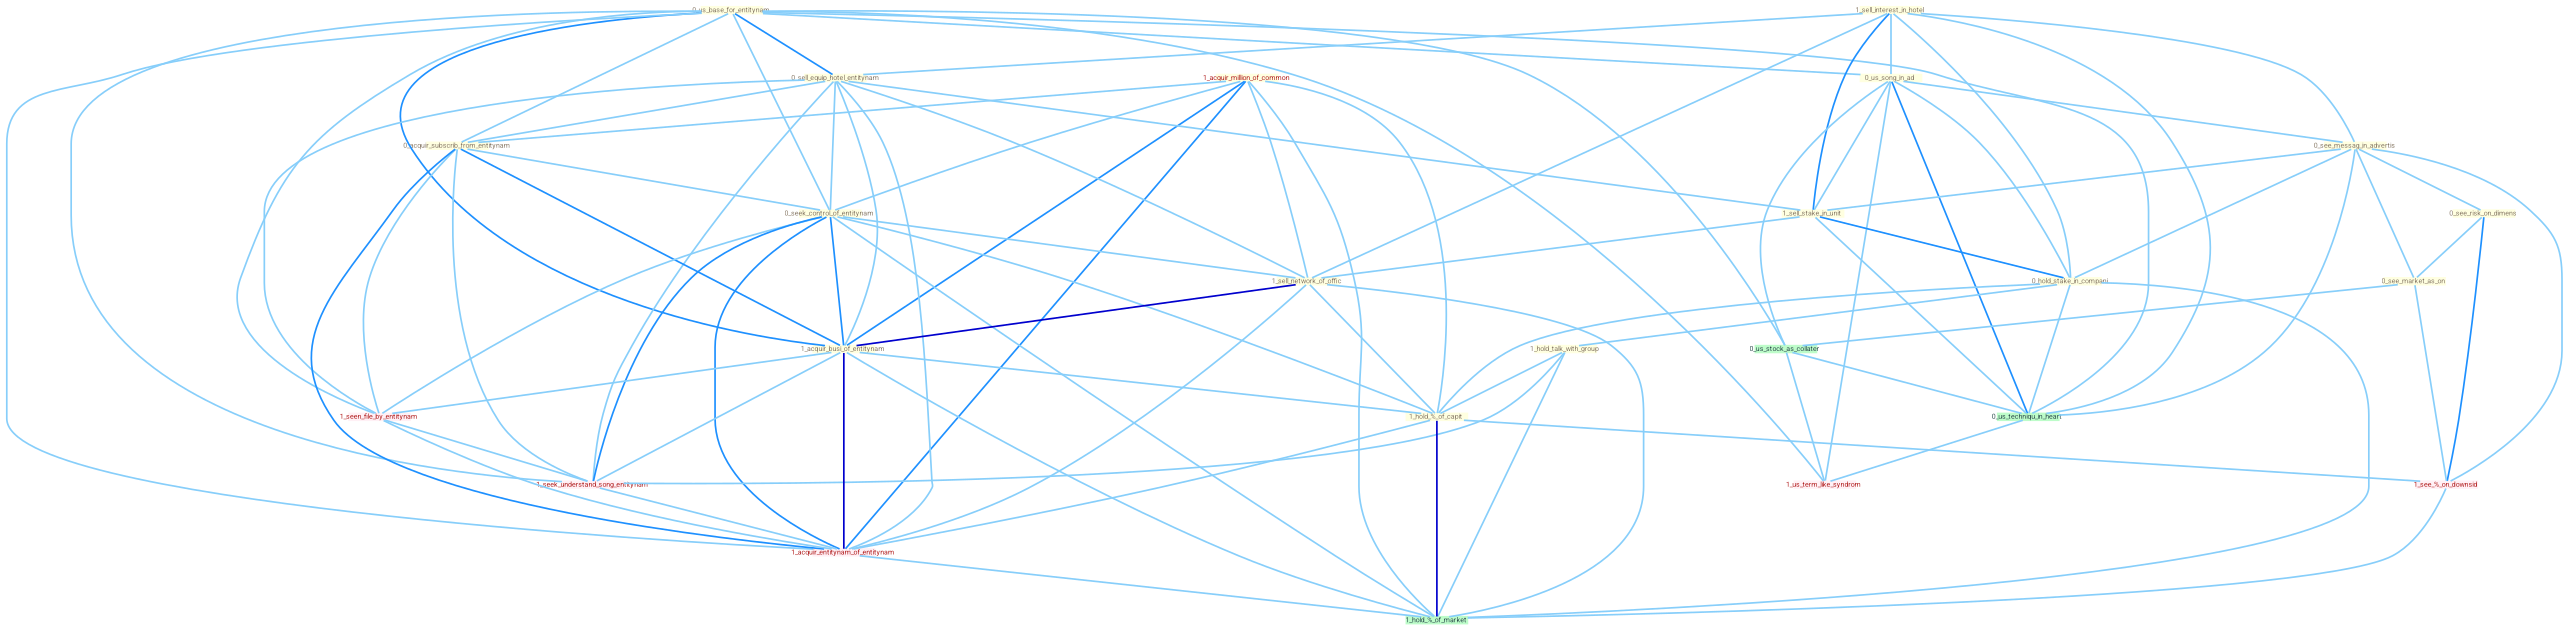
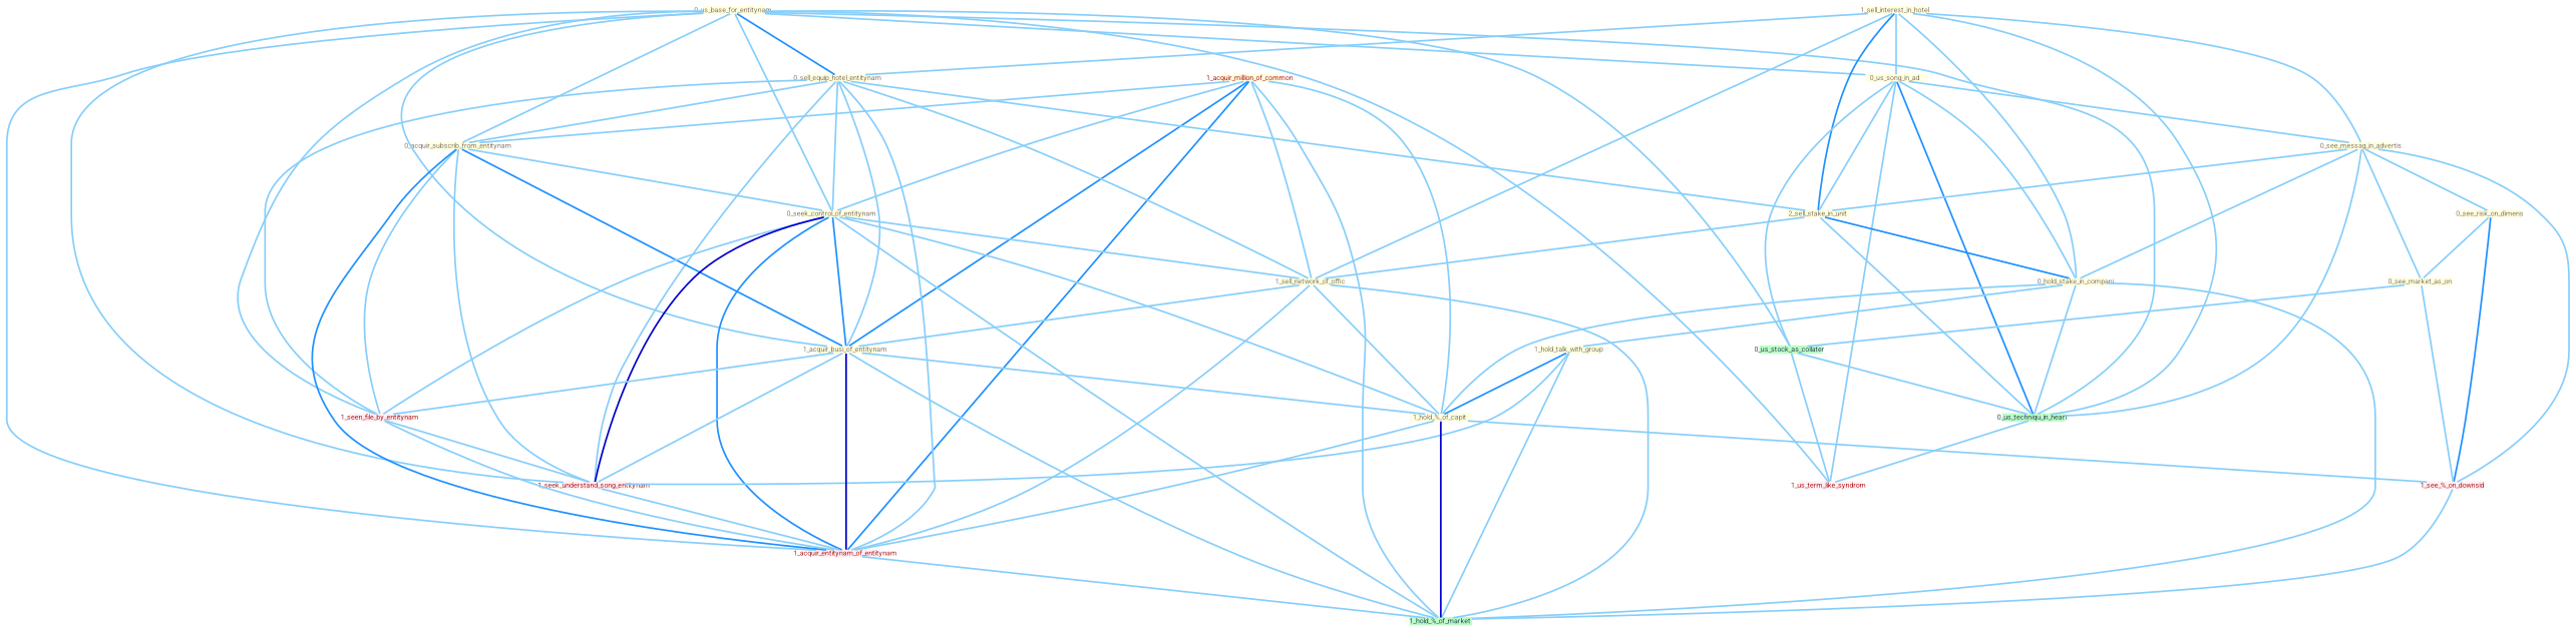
  graph {
    fontname=Roboto
    node [color="#ffffe0" fixedsize=true fontcolor="#8b7d6b" fontname=Roboto fontsize=4 shape=polygon style=filled]
    edge [color="#87cefa" fontname=Roboto w=1]
    "0_us_base_for_entitynam " [height=.06 width=.5]
    "1_sell_interest_in_hotel " [height=.06 width=.5]
    "0_us_song_in_ad " [height=.06 width=.5]
    "1_acquir_million_of_common " [fontcolor="#b22222" height=.06 width=.5]
    n5 [height=.06 label="0_sell_equip_hotel_entitynam" width=.5]
    "0_see_messag_in_advertis " [height=.06 width=.5]
    "0_see_risk_on_dimens " [height=.06 width=.5]
    "0_see_market_as_on " [height=.06 width=.5]
-   "1_sell_stake_in_unit " [height=.06 width=.5]
+   "1_sell_stake_in_unit " [height=.06 width=.5 label="2_sell_stake_in_unit"]
    "0_acquir_subscrib_from_entitynam " [height=.06 width=.5]
    "0_seek_control_of_entitynam " [height=.06 width=.5]
    "0_hold_stake_in_compani " [height=.06 width=.5]
    "1_sell_network_of_offic " [height=.06 width=.5]
    "1_hold_talk_with_group " [height=.06 width=.5]
    "1_acquir_busi_of_entitynam " [height=.06 width=.5]
    "1_hold_%_of_capit " [height=.06 width=.5]
    "1_seen_file_by_entitynam " [color="#fff0f5" fontcolor="#b22222" height=.06 width=.5]
    n18 [color="#fff0f5" fontcolor="#b22222" height=.06 label="1_seek_understand_song_entitynam" width=.5]
    "1_acquir_entitynam_of_entitynam " [color="#fff0f5" fontcolor="#b22222" height=.06 width=.5]
    "1_see_%_on_downsid " [color="#fff0f5" fontcolor="#b22222" height=.06 width=.5]
    "1_us_term_like_syndrom " [color="#fff0f5" fontcolor="#b22222" height=.06 width=.5]
    "0_us_stock_as_collater " [color="#BDFCC9" fontcolor="#2f4f4f" height=.06 width=.5]
    "0_us_techniqu_in_heart " [color="#BDFCC9" fontcolor="#2f4f4f" height=.06 width=.5]
    "1_hold_%_of_market " [color="#BDFCC9" fontcolor="#2f4f4f" height=.06 width=.5]
    subgraph sub_1 {
      "0_us_base_for_entitynam "
      "1_sell_interest_in_hotel "
      "0_us_song_in_ad "
      "1_acquir_million_of_common "
      n5
      "0_see_messag_in_advertis "
      "0_see_risk_on_dimens "
      "0_see_market_as_on "
      "1_sell_stake_in_unit "
      "0_acquir_subscrib_from_entitynam "
      "0_seek_control_of_entitynam "
      "0_hold_stake_in_compani "
      "1_sell_network_of_offic "
      "1_hold_talk_with_group "
      "1_acquir_busi_of_entitynam "
      "1_hold_%_of_capit "
    }
    subgraph sub_2 {
      "1_seen_file_by_entitynam "
      n18
      "1_acquir_entitynam_of_entitynam "
      "1_see_%_on_downsid "
      "1_us_term_like_syndrom "
    }
    "0_us_base_for_entitynam " -- "0_us_song_in_ad "
    "0_us_base_for_entitynam " -- n5 [color="#1e90ff" w=2]
    "0_us_base_for_entitynam " -- "0_acquir_subscrib_from_entitynam "
    "0_us_base_for_entitynam " -- "0_seek_control_of_entitynam "
-   "0_us_base_for_entitynam " -- "1_acquir_busi_of_entitynam " [color="#1e90ff"]
+   "0_us_base_for_entitynam " -- "1_acquir_busi_of_entitynam "
    "0_us_base_for_entitynam " -- "1_seen_file_by_entitynam "
    "0_us_base_for_entitynam " -- n18
    "0_us_base_for_entitynam " -- "1_acquir_entitynam_of_entitynam "
    "0_us_base_for_entitynam " -- "1_us_term_like_syndrom "
    "0_us_base_for_entitynam " -- "0_us_stock_as_collater "
    "0_us_base_for_entitynam " -- "0_us_techniqu_in_heart "
    "1_sell_interest_in_hotel " -- "0_us_song_in_ad "
    "1_sell_interest_in_hotel " -- n5
    "1_sell_interest_in_hotel " -- "0_see_messag_in_advertis "
    "1_sell_interest_in_hotel " -- "1_sell_stake_in_unit " [color="#1e90ff" w=2]
    "1_sell_interest_in_hotel " -- "0_hold_stake_in_compani "
    "1_sell_interest_in_hotel " -- "1_sell_network_of_offic "
    "1_sell_interest_in_hotel " -- "0_us_techniqu_in_heart "
    "0_us_song_in_ad " -- "0_see_messag_in_advertis "
    "0_us_song_in_ad " -- "1_sell_stake_in_unit "
    "0_us_song_in_ad " -- "0_hold_stake_in_compani "
    "0_us_song_in_ad " -- "1_us_term_like_syndrom "
    "0_us_song_in_ad " -- "0_us_stock_as_collater "
    "0_us_song_in_ad " -- "0_us_techniqu_in_heart " [color="#1e90ff" w=2]
    "1_acquir_million_of_common " -- "0_acquir_subscrib_from_entitynam "
    "1_acquir_million_of_common " -- "0_seek_control_of_entitynam "
    "1_acquir_million_of_common " -- "1_sell_network_of_offic "
    "1_acquir_million_of_common " -- "1_acquir_busi_of_entitynam " [color="#1e90ff" w=2]
    "1_acquir_million_of_common " -- "1_hold_%_of_capit "
    "1_acquir_million_of_common " -- "1_acquir_entitynam_of_entitynam " [color="#1e90ff" w=2]
    "1_acquir_million_of_common " -- "1_hold_%_of_market "
    n5 -- "1_sell_stake_in_unit "
    n5 -- "0_acquir_subscrib_from_entitynam "
    n5 -- "0_seek_control_of_entitynam "
    n5 -- "1_sell_network_of_offic "
    n5 -- "1_acquir_busi_of_entitynam "
    n5 -- "1_seen_file_by_entitynam "
    n5 -- n18
    n5 -- "1_acquir_entitynam_of_entitynam "
    "0_see_messag_in_advertis " -- "0_see_risk_on_dimens "
    "0_see_messag_in_advertis " -- "0_see_market_as_on "
    "0_see_messag_in_advertis " -- "1_sell_stake_in_unit "
    "0_see_messag_in_advertis " -- "0_hold_stake_in_compani "
    "0_see_messag_in_advertis " -- "1_see_%_on_downsid "
    "0_see_messag_in_advertis " -- "0_us_techniqu_in_heart "
    "0_see_risk_on_dimens " -- "0_see_market_as_on "
    "0_see_risk_on_dimens " -- "1_see_%_on_downsid " [color="#1e90ff" w=2]
    "0_see_market_as_on " -- "1_see_%_on_downsid "
    "0_see_market_as_on " -- "0_us_stock_as_collater "
    "1_sell_stake_in_unit " -- "0_hold_stake_in_compani " [color="#1e90ff" w=2]
    "1_sell_stake_in_unit " -- "1_sell_network_of_offic "
    "1_sell_stake_in_unit " -- "0_us_techniqu_in_heart "
    "0_acquir_subscrib_from_entitynam " -- "0_seek_control_of_entitynam "
    "0_acquir_subscrib_from_entitynam " -- "1_acquir_busi_of_entitynam " [color="#1e90ff" w=2]
    "0_acquir_subscrib_from_entitynam " -- "1_seen_file_by_entitynam "
    "0_acquir_subscrib_from_entitynam " -- n18
    "0_acquir_subscrib_from_entitynam " -- "1_acquir_entitynam_of_entitynam " [color="#1e90ff" w=2]
    "0_seek_control_of_entitynam " -- "1_sell_network_of_offic "
    "0_seek_control_of_entitynam " -- "1_acquir_busi_of_entitynam " [color="#1e90ff" w=2]
    "0_seek_control_of_entitynam " -- "1_hold_%_of_capit "
    "0_seek_control_of_entitynam " -- "1_seen_file_by_entitynam "
-   "0_seek_control_of_entitynam " -- n18 [color="#1e90ff" w=2]
+   "0_seek_control_of_entitynam " -- n18 [color="#0000cd" w=2]
    "0_seek_control_of_entitynam " -- "1_acquir_entitynam_of_entitynam " [color="#1e90ff" w=2]
    "0_seek_control_of_entitynam " -- "1_hold_%_of_market "
    "0_hold_stake_in_compani " -- "1_hold_talk_with_group "
    "0_hold_stake_in_compani " -- "1_hold_%_of_capit "
    "0_hold_stake_in_compani " -- "0_us_techniqu_in_heart "
    "0_hold_stake_in_compani " -- "1_hold_%_of_market "
-   "1_sell_network_of_offic " -- "1_acquir_busi_of_entitynam " [color="#0000cd"]
+   "1_sell_network_of_offic " -- "1_acquir_busi_of_entitynam "
    "1_sell_network_of_offic " -- "1_hold_%_of_capit "
    "1_sell_network_of_offic " -- "1_acquir_entitynam_of_entitynam "
    "1_sell_network_of_offic " -- "1_hold_%_of_market "
-   "1_hold_talk_with_group " -- "1_hold_%_of_capit "
+   "1_hold_talk_with_group " -- "1_hold_%_of_capit " [color="#1e90ff"]
    "1_hold_talk_with_group " -- n18
    "1_hold_talk_with_group " -- "1_hold_%_of_market "
    "1_acquir_busi_of_entitynam " -- "1_hold_%_of_capit "
    "1_acquir_busi_of_entitynam " -- "1_seen_file_by_entitynam "
    "1_acquir_busi_of_entitynam " -- n18
    "1_acquir_busi_of_entitynam " -- "1_acquir_entitynam_of_entitynam " [color="#0000cd" w=3]
    "1_acquir_busi_of_entitynam " -- "1_hold_%_of_market "
    "1_hold_%_of_capit " -- "1_acquir_entitynam_of_entitynam "
    "1_hold_%_of_capit " -- "1_see_%_on_downsid "
    "1_hold_%_of_capit " -- "1_hold_%_of_market " [color="#0000cd" w=3]
    "1_seen_file_by_entitynam " -- n18
    "1_seen_file_by_entitynam " -- "1_acquir_entitynam_of_entitynam "
    n18 -- "1_acquir_entitynam_of_entitynam "
    "1_acquir_entitynam_of_entitynam " -- "1_hold_%_of_market "
    "1_see_%_on_downsid " -- "1_hold_%_of_market "
    "0_us_stock_as_collater " -- "1_us_term_like_syndrom "
    "0_us_stock_as_collater " -- "0_us_techniqu_in_heart "
    "0_us_techniqu_in_heart " -- "1_us_term_like_syndrom "
  }
